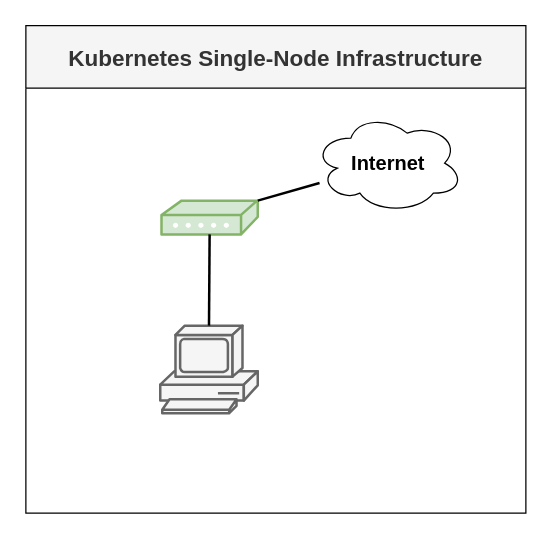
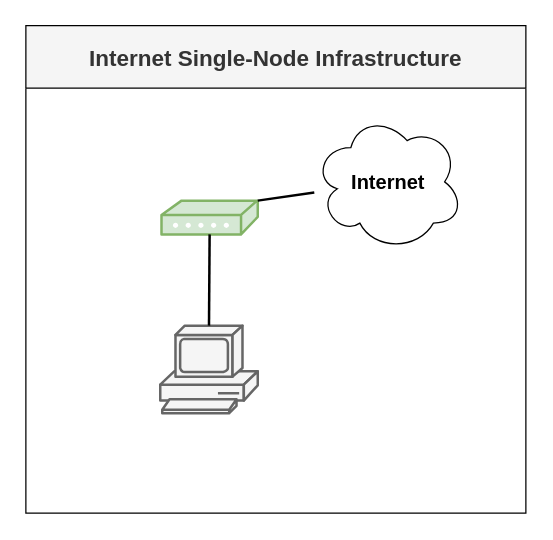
  <mxCell id="0" />
  <mxCell id="1" parent="0" />
- <mxCell id="2" value="Kubernetes Single-Node Infrastructure" style="swimlane;fontSize=18;startSize=50;fontColor=#333333;swimlaneFillColor=#ffffff;fillColor=#f5f5f5;" parent="1" vertex="1"><mxGeometry x="20" y="20" width="400" height="390" as="geometry" /></mxCell>
- <mxCell id="3" value="Internet" style="ellipse;shape=cloud;whiteSpace=wrap;html=1;rounded=0;shadow=0;comic=0;strokeWidth=1;fontFamily=Helvetica;fontSize=16;fontStyle=1" parent="2" vertex="1"><mxGeometry x="230" y="70" width="120" height="80" as="geometry" /></mxCell>
+ <mxCell id="2" value="Internet Single-Node Infrastructure" style="swimlane;fontSize=18;startSize=50;fontColor=#333333;swimlaneFillColor=#ffffff;fillColor=#f5f5f5;" parent="1" vertex="1"><mxGeometry x="20" y="20" width="400" height="390" as="geometry" /></mxCell>
+ <mxCell id="3" value="Internet" style="ellipse;shape=cloud;whiteSpace=wrap;html=1;rounded=0;shadow=0;comic=0;strokeWidth=1;fontFamily=Helvetica;fontSize=16;fontStyle=1" parent="2" vertex="1"><mxGeometry x="230" y="70" width="120" height="110" as="geometry" /></mxCell>
  <mxCell id="4" value="" style="shape=mxgraph.cisco.modems_and_phones.modem;html=1;pointerEvents=1;dashed=0;strokeWidth=2;verticalLabelPosition=bottom;verticalAlign=top;align=center;outlineConnect=0;fillColor=#d5e8d4;strokeColor=#82b366;" parent="2" vertex="1"><mxGeometry x="108.5" y="140" width="77" height="27" as="geometry" /></mxCell>
  <mxCell id="5" style="edgeStyle=none;html=1;labelBackgroundColor=none;startFill=0;endArrow=none;endFill=0;strokeWidth=2;fontFamily=Verdana;fontSize=12;exitX=1;exitY=0;exitDx=0;exitDy=0;exitPerimeter=0;" parent="2" source="4" target="3" edge="1"><mxGeometry relative="1" as="geometry"><Array as="points" /></mxGeometry></mxCell>
  <mxCell id="6" value="" style="shape=mxgraph.cisco.computers_and_peripherals.pc;html=1;pointerEvents=1;dashed=0;fillColor=#f5f5f5;strokeColor=#666666;strokeWidth=2;verticalLabelPosition=bottom;verticalAlign=top;align=center;outlineConnect=0;fontColor=#333333;" parent="2" vertex="1"><mxGeometry x="107.5" y="240" width="78" height="70" as="geometry" /></mxCell>
  <mxCell id="7" style="edgeStyle=none;html=1;labelBackgroundColor=none;startFill=0;endArrow=none;endFill=0;strokeWidth=2;fontFamily=Verdana;fontSize=12;exitX=0.5;exitY=1;exitDx=0;exitDy=0;exitPerimeter=0;entryX=0.5;entryY=0;entryDx=0;entryDy=0;entryPerimeter=0;" parent="2" source="4" target="6" edge="1"><mxGeometry relative="1" as="geometry"><mxPoint x="140.69" y="195" as="sourcePoint" /><mxPoint x="90.824" y="430" as="targetPoint" /></mxGeometry></mxCell>
